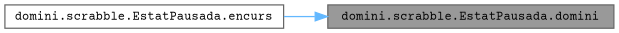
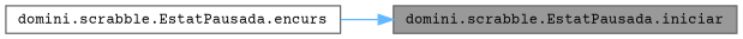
  digraph {
    rankdir=RL
    fontname="Courier Prime"
    node [fontname="Courier Prime" fontsize=10 shape=box style=filled]
-   n1 [color=gray40 fillcolor=grey60 fontcolor=black height=0.2 label="domini.scrabble.EstatPausada.domini" width=0.4]
+   n1 [color=gray40 fillcolor=grey60 fontcolor=black height=0.2 label="domini.scrabble.EstatPausada.iniciar" width=0.4]
    n2 [color=grey40 fillcolor=white height=0.2 label="domini.scrabble.EstatPausada.encurs" width=0.4]
    n1 -> n2 [color=steelblue1 dir=back fontname="Courier Prime" fontsize=10 labelfontname=Helvetica labelfontsize=10 style=solid]
  }
